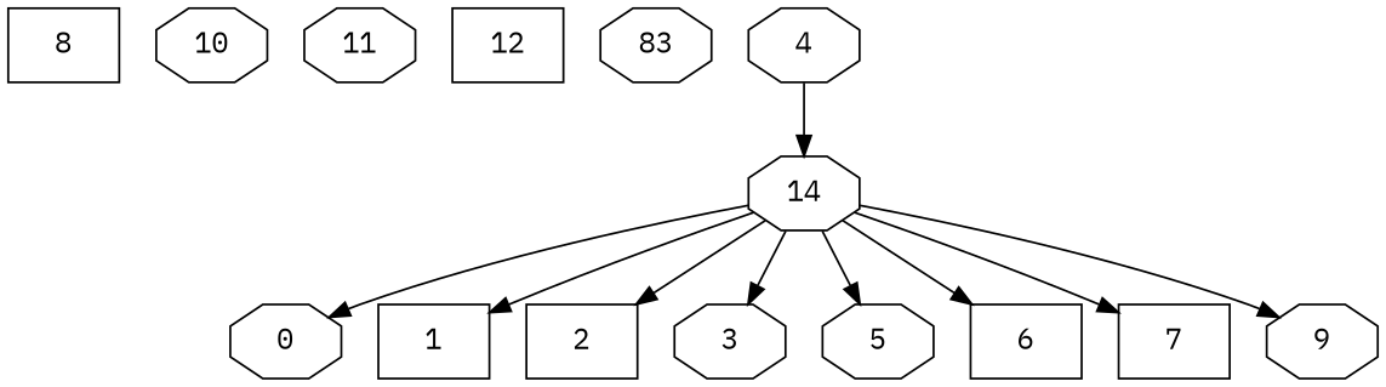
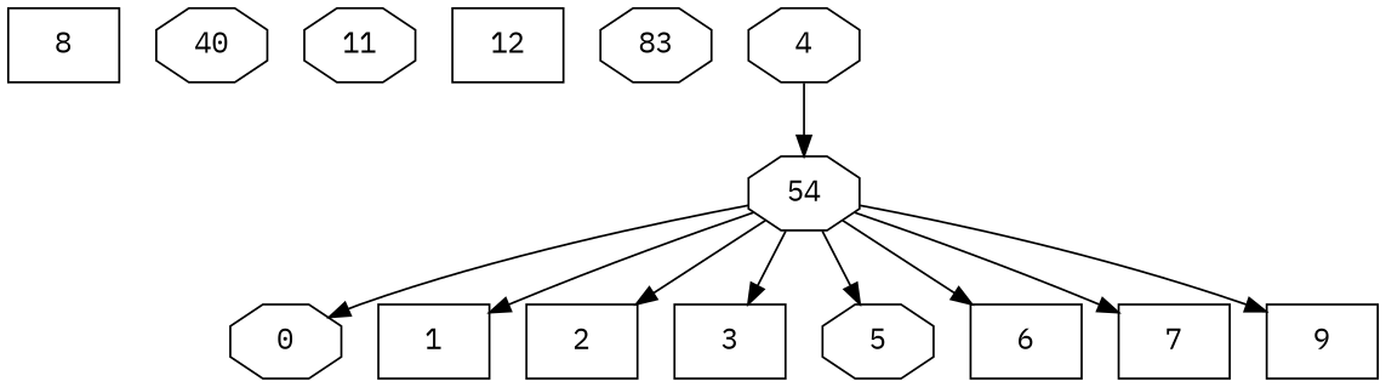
  digraph {
    fontname="IBM Plex Mono"
    node [fontname="IBM Plex Mono" shape=octagon]
    edge [fontname="IBM Plex Mono"]
    8 [shape=box]
-   10
+   10 [label=40]
    11
    12 [shape=box]
    n5 [label=83]
-   14
+   14 [label=54]
    0
    1 [shape=box]
    2 [shape=box]
-   3
+   3 [shape=box]
    5
    6 [shape=box]
    7 [shape=box]
-   9
+   9 [shape=box]
    4
    14 -> 0
    14 -> 1
    14 -> 2
    14 -> 3
    14 -> 5
    14 -> 6
    14 -> 7
    14 -> 9
    4 -> 14
  }
